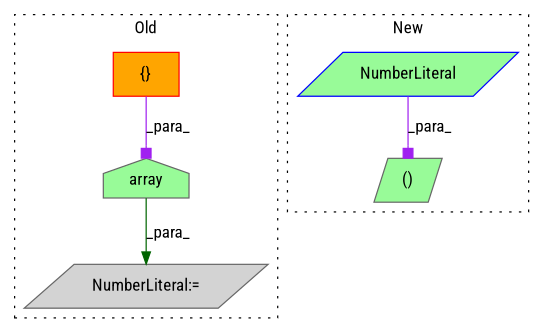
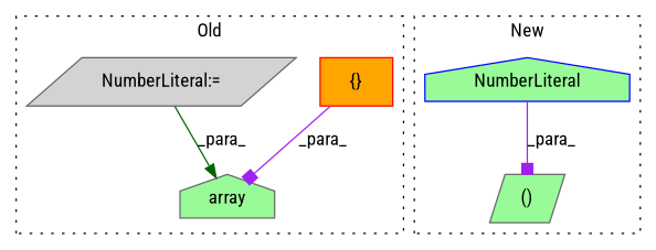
  digraph {
    fontname="Roboto Condensed"
    node [color=gray40 fillcolor=palegreen fontname="Roboto Condensed" s=348 shape=house style=filled]
    edge [arrowhead=box color=purple fontname="Roboto Condensed"]
    n1 [a=32 l="6,1" label=array s="372,413"]
    n2 [a=4 color=red fillcolor=orange l="1,1" label="{}" s="404,412" shape=box]
    n3 [a=7 fillcolor=lightgrey l=1 label="NumberLiteral:=" s=432 shape=parallelogram]
    n4 [a=106 l=19 label="()" shape=parallelogram]
-   n5 [a=34 color=blue l=3 label=NumberLiteral shape=parallelogram]
+   n5 [a=34 color=blue l=3 label=NumberLiteral]
    subgraph cluster_1 {
      label=Old
      style=dotted
      n1
      n2
      n3
    }
    subgraph cluster_2 {
      label=New
      style=dotted
      n4
      n5
    }
-   n1 -> n3 [arrowhead=normal color=darkgreen label=_para_]
+   n3 -> n1 [arrowhead=normal color=darkgreen label=_para_]
    n2 -> n1 [label=_para_]
    n5 -> n4 [label=_para_]
  }
